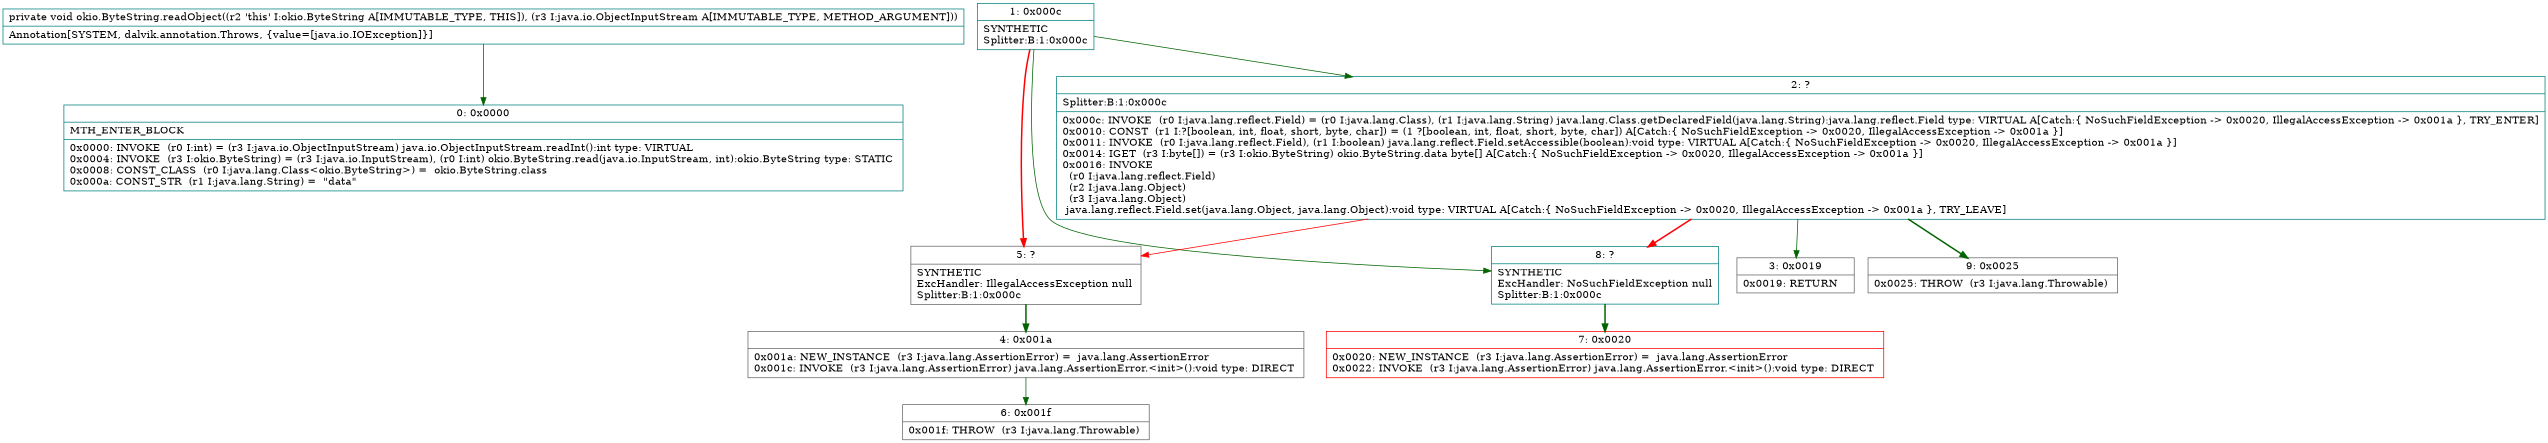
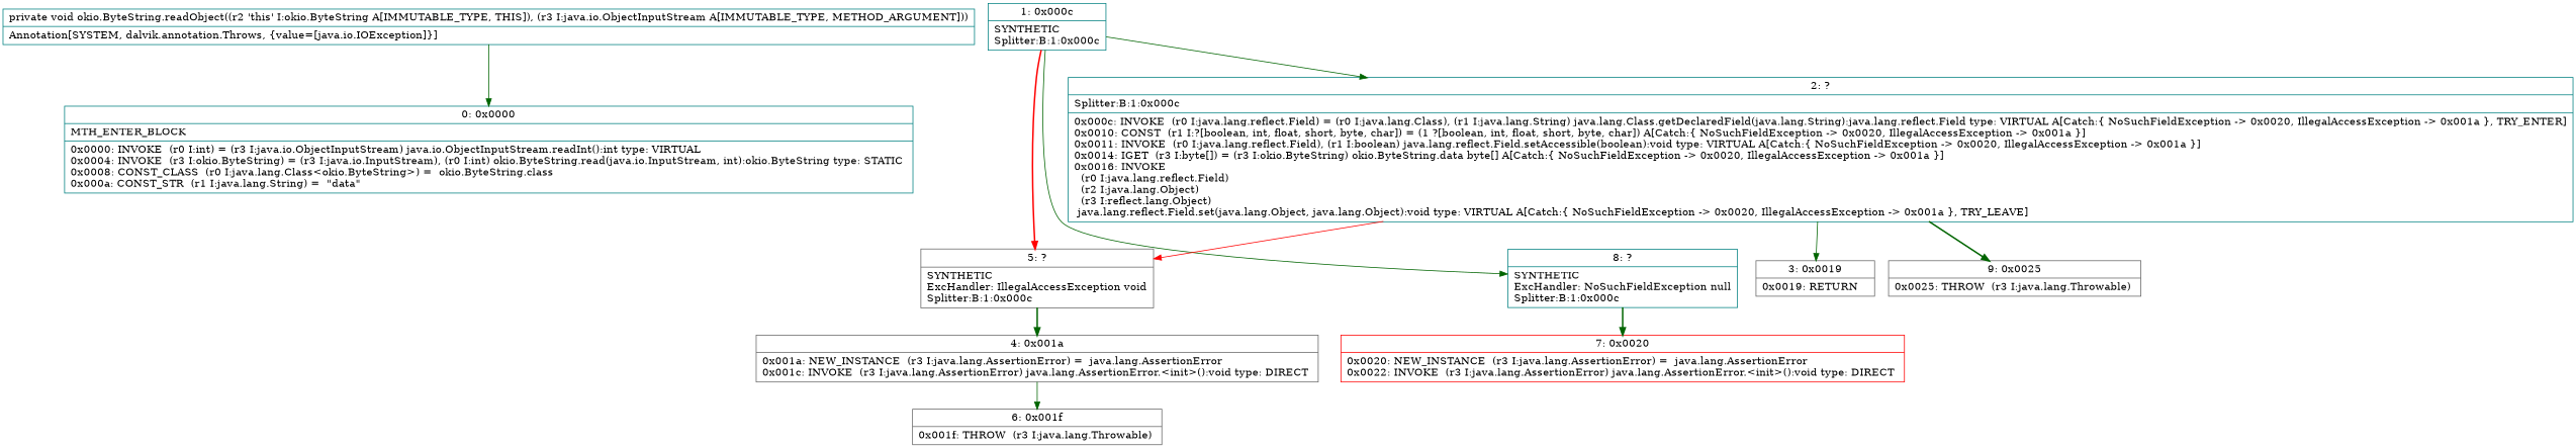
  digraph {
    node [color=teal shape=record]
    edge [color=darkgreen style=solid]
    n1 [label="{0\:\ 0x0000|MTH_ENTER_BLOCK\l|0x0000: INVOKE  (r0 I:int) = (r3 I:java.io.ObjectInputStream) java.io.ObjectInputStream.readInt():int type: VIRTUAL \l0x0004: INVOKE  (r3 I:okio.ByteString) = (r3 I:java.io.InputStream), (r0 I:int) okio.ByteString.read(java.io.InputStream, int):okio.ByteString type: STATIC \l0x0008: CONST_CLASS  (r0 I:java.lang.Class\<okio.ByteString\>) =  okio.ByteString.class \l0x000a: CONST_STR  (r1 I:java.lang.String) =  \"data\" \l}"]
    n2 [label="{1\:\ 0x000c|SYNTHETIC\lSplitter:B:1:0x000c\l}"]
-   n3 [label="{2\:\ ?|Splitter:B:1:0x000c\l|0x000c: INVOKE  (r0 I:java.lang.reflect.Field) = (r0 I:java.lang.Class), (r1 I:java.lang.String) java.lang.Class.getDeclaredField(java.lang.String):java.lang.reflect.Field type: VIRTUAL A[Catch:\{ NoSuchFieldException \-\> 0x0020, IllegalAccessException \-\> 0x001a \}, TRY_ENTER]\l0x0010: CONST  (r1 I:?[boolean, int, float, short, byte, char]) = (1 ?[boolean, int, float, short, byte, char]) A[Catch:\{ NoSuchFieldException \-\> 0x0020, IllegalAccessException \-\> 0x001a \}]\l0x0011: INVOKE  (r0 I:java.lang.reflect.Field), (r1 I:boolean) java.lang.reflect.Field.setAccessible(boolean):void type: VIRTUAL A[Catch:\{ NoSuchFieldException \-\> 0x0020, IllegalAccessException \-\> 0x001a \}]\l0x0014: IGET  (r3 I:byte[]) = (r3 I:okio.ByteString) okio.ByteString.data byte[] A[Catch:\{ NoSuchFieldException \-\> 0x0020, IllegalAccessException \-\> 0x001a \}]\l0x0016: INVOKE  \l  (r0 I:java.lang.reflect.Field)\l  (r2 I:java.lang.Object)\l  (r3 I:java.lang.Object)\l java.lang.reflect.Field.set(java.lang.Object, java.lang.Object):void type: VIRTUAL A[Catch:\{ NoSuchFieldException \-\> 0x0020, IllegalAccessException \-\> 0x001a \}, TRY_LEAVE]\l}"]
-   n4 [color=gray40 label="{5\:\ ?|SYNTHETIC\lExcHandler: IllegalAccessException null\lSplitter:B:1:0x000c\l}"]
+   n3 [label="{2\:\ ?|Splitter:B:1:0x000c\l|0x000c: INVOKE  (r0 I:java.lang.reflect.Field) = (r0 I:java.lang.Class), (r1 I:java.lang.String) java.lang.Class.getDeclaredField(java.lang.String):java.lang.reflect.Field type: VIRTUAL A[Catch:\{ NoSuchFieldException \-\> 0x0020, IllegalAccessException \-\> 0x001a \}, TRY_ENTER]\l0x0010: CONST  (r1 I:?[boolean, int, float, short, byte, char]) = (1 ?[boolean, int, float, short, byte, char]) A[Catch:\{ NoSuchFieldException \-\> 0x0020, IllegalAccessException \-\> 0x001a \}]\l0x0011: INVOKE  (r0 I:java.lang.reflect.Field), (r1 I:boolean) java.lang.reflect.Field.setAccessible(boolean):void type: VIRTUAL A[Catch:\{ NoSuchFieldException \-\> 0x0020, IllegalAccessException \-\> 0x001a \}]\l0x0014: IGET  (r3 I:byte[]) = (r3 I:okio.ByteString) okio.ByteString.data byte[] A[Catch:\{ NoSuchFieldException \-\> 0x0020, IllegalAccessException \-\> 0x001a \}]\l0x0016: INVOKE  \l  (r0 I:java.lang.reflect.Field)\l  (r2 I:java.lang.Object)\l  (r3 I:reflect.lang.Object)\l java.lang.reflect.Field.set(java.lang.Object, java.lang.Object):void type: VIRTUAL A[Catch:\{ NoSuchFieldException \-\> 0x0020, IllegalAccessException \-\> 0x001a \}, TRY_LEAVE]\l}"]
+   n4 [color=gray40 label="{5\:\ ?|SYNTHETIC\lExcHandler: IllegalAccessException void\lSplitter:B:1:0x000c\l}"]
    n5 [label="{8\:\ ?|SYNTHETIC\lExcHandler: NoSuchFieldException null\lSplitter:B:1:0x000c\l}"]
    n6 [color=gray40 label="{3\:\ 0x0019|0x0019: RETURN   \l}"]
    n7 [color=gray40 label="{9\:\ 0x0025|0x0025: THROW  (r3 I:java.lang.Throwable) \l}"]
    n8 [color=gray40 label="{4\:\ 0x001a|0x001a: NEW_INSTANCE  (r3 I:java.lang.AssertionError) =  java.lang.AssertionError \l0x001c: INVOKE  (r3 I:java.lang.AssertionError) java.lang.AssertionError.\<init\>():void type: DIRECT \l}"]
    n9 [color=red label="{7\:\ 0x0020|0x0020: NEW_INSTANCE  (r3 I:java.lang.AssertionError) =  java.lang.AssertionError \l0x0022: INVOKE  (r3 I:java.lang.AssertionError) java.lang.AssertionError.\<init\>():void type: DIRECT \l}"]
    n10 [color=gray40 label="{6\:\ 0x001f|0x001f: THROW  (r3 I:java.lang.Throwable) \l}"]
    n11 [label="{private void okio.ByteString.readObject((r2 'this' I:okio.ByteString A[IMMUTABLE_TYPE, THIS]), (r3 I:java.io.ObjectInputStream A[IMMUTABLE_TYPE, METHOD_ARGUMENT]))  | Annotation[SYSTEM, dalvik.annotation.Throws, \{value=[java.io.IOException]\}]\l}"]
    n2 -> n3
    n2 -> n4 [color=red style=bold]
    n2 -> n5
    n3 -> n4 [color=red]
-   n3 -> n5 [color=red style=bold]
    n3 -> n6
    n3 -> n7 [style=bold]
    n4 -> n8 [style=bold]
    n5 -> n9 [style=bold]
    n8 -> n10
    n11 -> n1
  }
